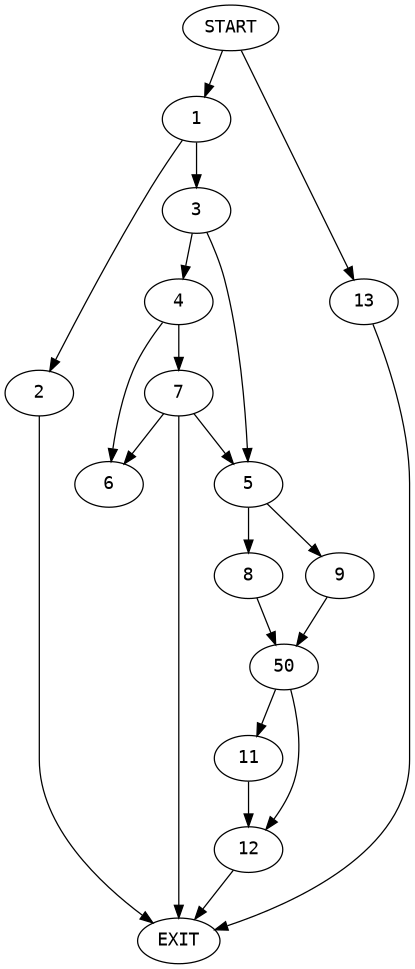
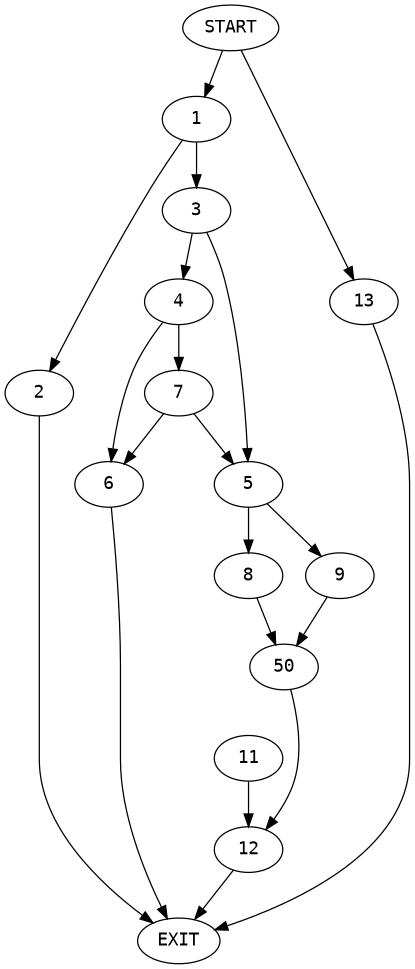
  digraph {
    fontname="DejaVu Sans Mono"
    node [fontname="DejaVu Sans Mono"]
    edge [fontname="DejaVu Sans Mono"]
    n1 [label=START]
    1
    13
    2
    3
    n6 [label=EXIT]
    4
    5
    6
    7
    8
    9
    n13 [label=50]
    11
    12
    n1 -> 1
    n1 -> 13
    1 -> 2
    1 -> 3
    13 -> n6
    2 -> n6
    3 -> 4
    3 -> 5
    4 -> 6
    4 -> 7
    5 -> 8
    5 -> 9
-   7 -> n6
+   6 -> n6
    7 -> 5
    7 -> 6
    8 -> n13
    9 -> n13
-   n13 -> 11
    n13 -> 12
    11 -> 12
    12 -> n6
  }
